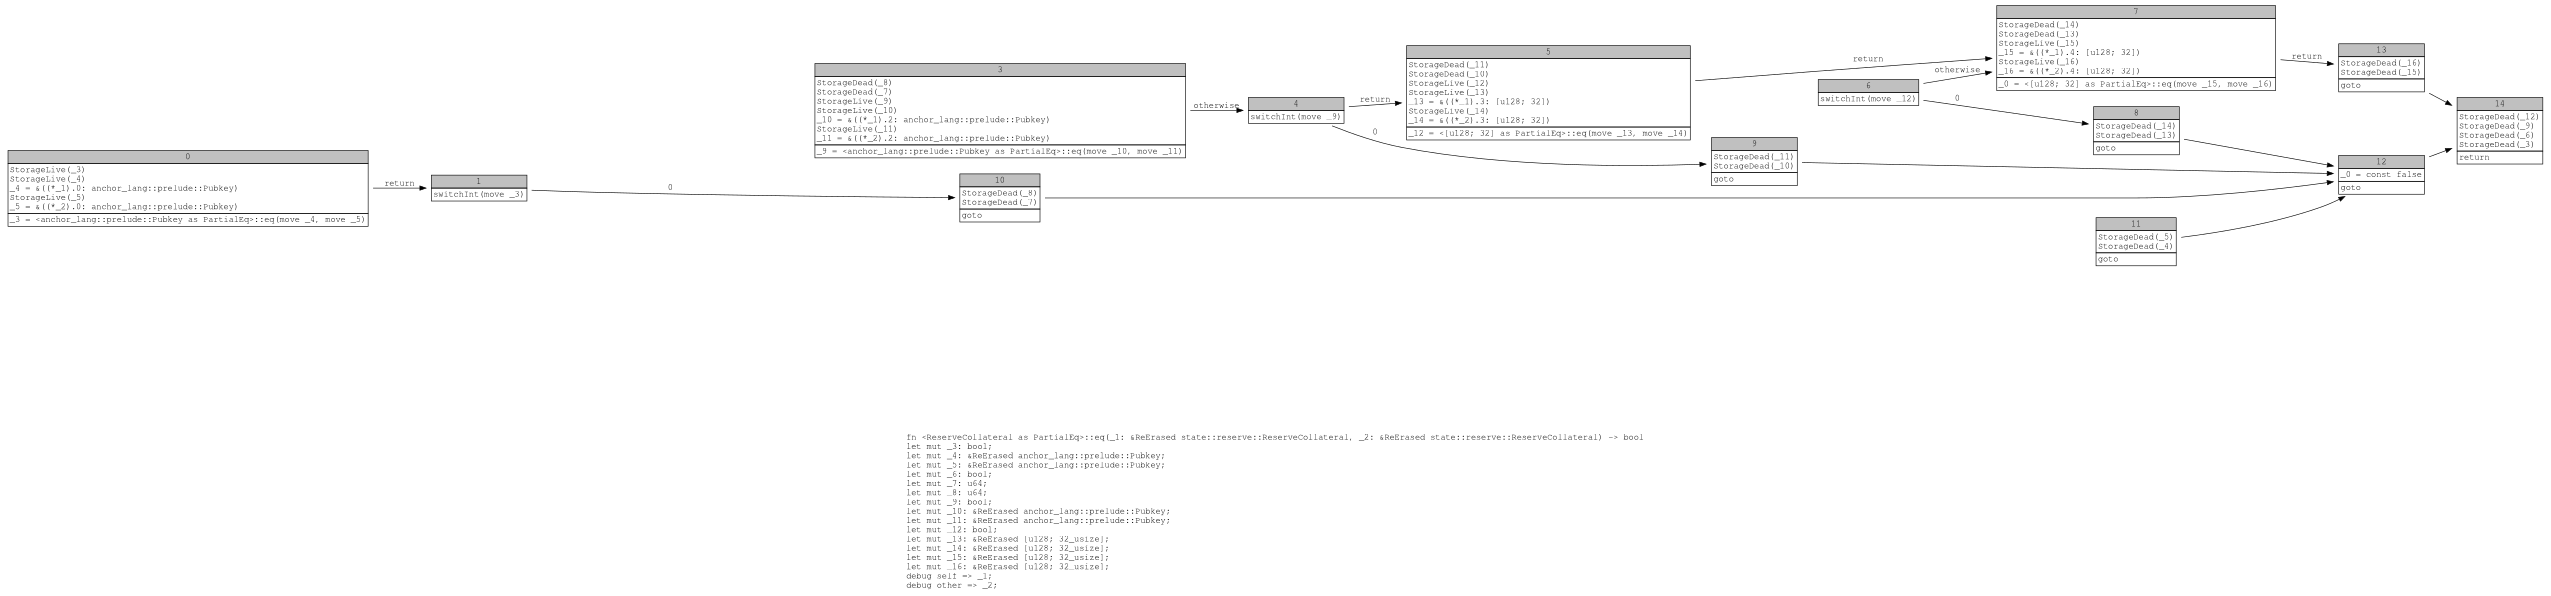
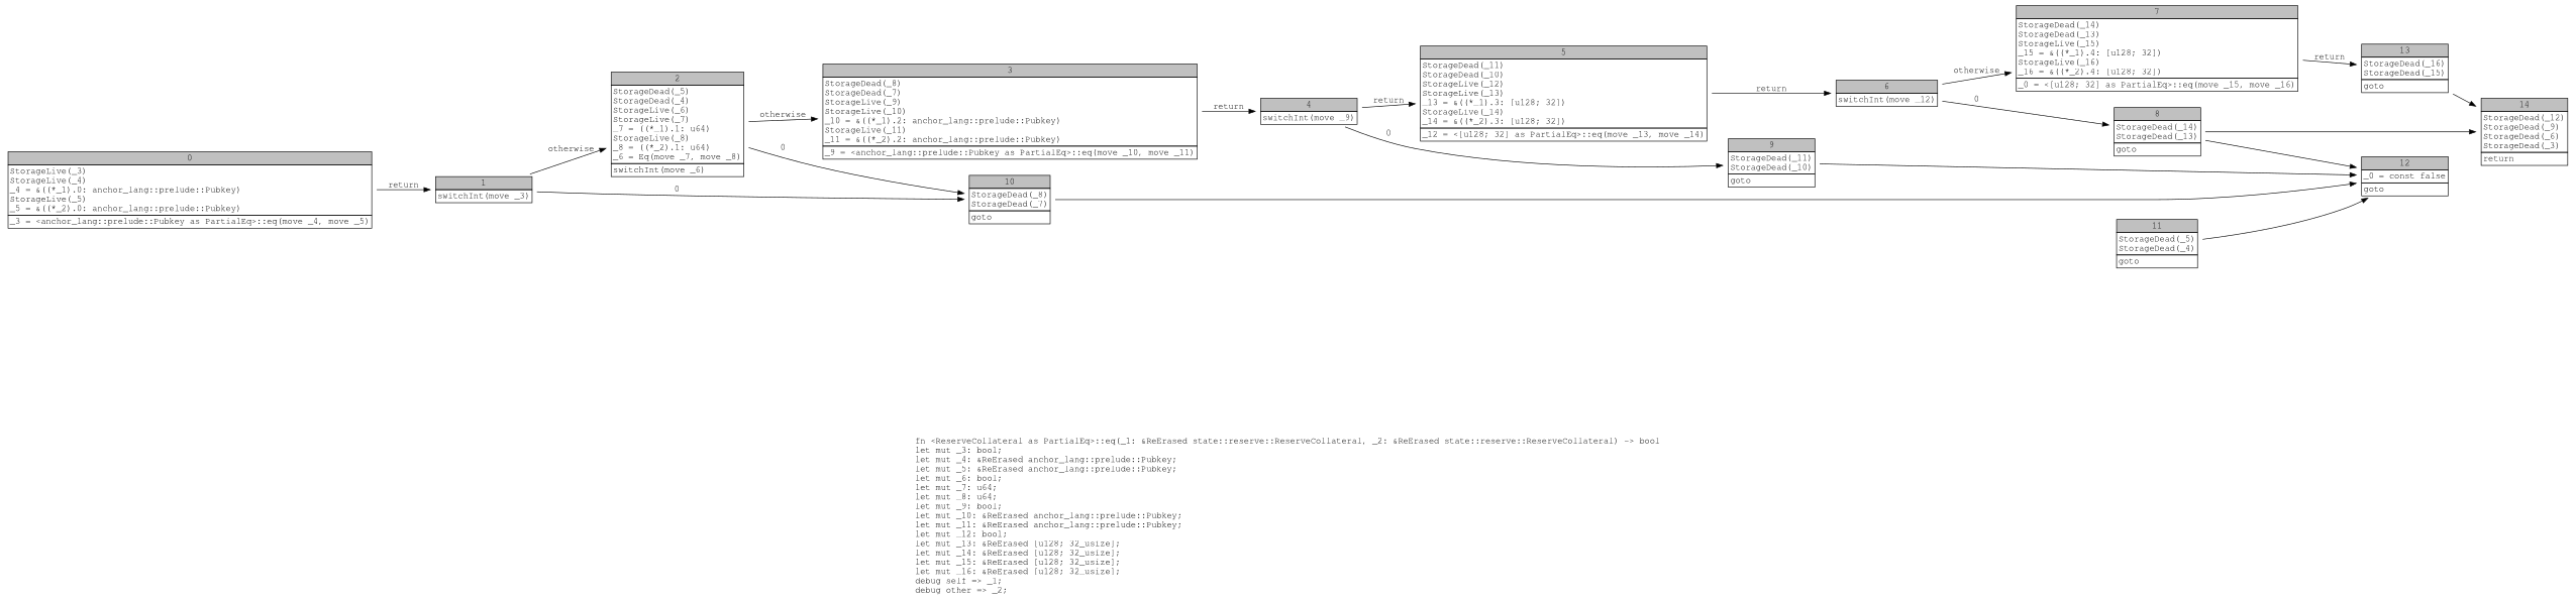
  digraph {
    fontname="Courier, monospace"
    label=<fn &lt;ReserveCollateral as PartialEq&gt;::eq(_1: &amp;ReErased state::reserve::ReserveCollateral, _2: &amp;ReErased state::reserve::ReserveCollateral) -&gt; bool<br align="left"/>let mut _3: bool;<br align="left"/>let mut _4: &amp;ReErased anchor_lang::prelude::Pubkey;<br align="left"/>let mut _5: &amp;ReErased anchor_lang::prelude::Pubkey;<br align="left"/>let mut _6: bool;<br align="left"/>let mut _7: u64;<br align="left"/>let mut _8: u64;<br align="left"/>let mut _9: bool;<br align="left"/>let mut _10: &amp;ReErased anchor_lang::prelude::Pubkey;<br align="left"/>let mut _11: &amp;ReErased anchor_lang::prelude::Pubkey;<br align="left"/>let mut _12: bool;<br align="left"/>let mut _13: &amp;ReErased [u128; 32_usize];<br align="left"/>let mut _14: &amp;ReErased [u128; 32_usize];<br align="left"/>let mut _15: &amp;ReErased [u128; 32_usize];<br align="left"/>let mut _16: &amp;ReErased [u128; 32_usize];<br align="left"/>debug self =&gt; _1;<br align="left"/>debug other =&gt; _2;<br align="left"/>>
    rankdir=LR
    node [fontname="Courier, monospace" shape=none]
    edge [fontname="Courier, monospace"]
    n1 [label=<<table border="0" cellborder="1" cellspacing="0"><tr><td bgcolor="gray" align="center" colspan="1">0</td></tr><tr><td align="left" balign="left">StorageLive(_3)<br/>StorageLive(_4)<br/>_4 = &amp;((*_1).0: anchor_lang::prelude::Pubkey)<br/>StorageLive(_5)<br/>_5 = &amp;((*_2).0: anchor_lang::prelude::Pubkey)<br/></td></tr><tr><td align="left">_3 = &lt;anchor_lang::prelude::Pubkey as PartialEq&gt;::eq(move _4, move _5)</td></tr></table>>]
    n2 [label=<<table border="0" cellborder="1" cellspacing="0"><tr><td bgcolor="gray" align="center" colspan="1">1</td></tr><tr><td align="left">switchInt(move _3)</td></tr></table>>]
+   n3 [label=<<table border="0" cellborder="1" cellspacing="0"><tr><td bgcolor="gray" align="center" colspan="1">2</td></tr><tr><td align="left" balign="left">StorageDead(_5)<br/>StorageDead(_4)<br/>StorageLive(_6)<br/>StorageLive(_7)<br/>_7 = ((*_1).1: u64)<br/>StorageLive(_8)<br/>_8 = ((*_2).1: u64)<br/>_6 = Eq(move _7, move _8)<br/></td></tr><tr><td align="left">switchInt(move _6)</td></tr></table>>]
    n4 [label=<<table border="0" cellborder="1" cellspacing="0"><tr><td bgcolor="gray" align="center" colspan="1">10</td></tr><tr><td align="left" balign="left">StorageDead(_8)<br/>StorageDead(_7)<br/></td></tr><tr><td align="left">goto</td></tr></table>>]
    n5 [label=<<table border="0" cellborder="1" cellspacing="0"><tr><td bgcolor="gray" align="center" colspan="1">3</td></tr><tr><td align="left" balign="left">StorageDead(_8)<br/>StorageDead(_7)<br/>StorageLive(_9)<br/>StorageLive(_10)<br/>_10 = &amp;((*_1).2: anchor_lang::prelude::Pubkey)<br/>StorageLive(_11)<br/>_11 = &amp;((*_2).2: anchor_lang::prelude::Pubkey)<br/></td></tr><tr><td align="left">_9 = &lt;anchor_lang::prelude::Pubkey as PartialEq&gt;::eq(move _10, move _11)</td></tr></table>>]
    n6 [label=<<table border="0" cellborder="1" cellspacing="0"><tr><td bgcolor="gray" align="center" colspan="1">11</td></tr><tr><td align="left" balign="left">StorageDead(_5)<br/>StorageDead(_4)<br/></td></tr><tr><td align="left">goto</td></tr></table>>]
    n7 [label=<<table border="0" cellborder="1" cellspacing="0"><tr><td bgcolor="gray" align="center" colspan="1">12</td></tr><tr><td align="left" balign="left">_0 = const false<br/></td></tr><tr><td align="left">goto</td></tr></table>>]
    n8 [label=<<table border="0" cellborder="1" cellspacing="0"><tr><td bgcolor="gray" align="center" colspan="1">4</td></tr><tr><td align="left">switchInt(move _9)</td></tr></table>>]
    n9 [label=<<table border="0" cellborder="1" cellspacing="0"><tr><td bgcolor="gray" align="center" colspan="1">5</td></tr><tr><td align="left" balign="left">StorageDead(_11)<br/>StorageDead(_10)<br/>StorageLive(_12)<br/>StorageLive(_13)<br/>_13 = &amp;((*_1).3: [u128; 32])<br/>StorageLive(_14)<br/>_14 = &amp;((*_2).3: [u128; 32])<br/></td></tr><tr><td align="left">_12 = &lt;[u128; 32] as PartialEq&gt;::eq(move _13, move _14)</td></tr></table>>]
    n10 [label=<<table border="0" cellborder="1" cellspacing="0"><tr><td bgcolor="gray" align="center" colspan="1">9</td></tr><tr><td align="left" balign="left">StorageDead(_11)<br/>StorageDead(_10)<br/></td></tr><tr><td align="left">goto</td></tr></table>>]
    n11 [label=<<table border="0" cellborder="1" cellspacing="0"><tr><td bgcolor="gray" align="center" colspan="1">6</td></tr><tr><td align="left">switchInt(move _12)</td></tr></table>>]
    n12 [label=<<table border="0" cellborder="1" cellspacing="0"><tr><td bgcolor="gray" align="center" colspan="1">7</td></tr><tr><td align="left" balign="left">StorageDead(_14)<br/>StorageDead(_13)<br/>StorageLive(_15)<br/>_15 = &amp;((*_1).4: [u128; 32])<br/>StorageLive(_16)<br/>_16 = &amp;((*_2).4: [u128; 32])<br/></td></tr><tr><td align="left">_0 = &lt;[u128; 32] as PartialEq&gt;::eq(move _15, move _16)</td></tr></table>>]
    n13 [label=<<table border="0" cellborder="1" cellspacing="0"><tr><td bgcolor="gray" align="center" colspan="1">8</td></tr><tr><td align="left" balign="left">StorageDead(_14)<br/>StorageDead(_13)<br/></td></tr><tr><td align="left">goto</td></tr></table>>]
    n14 [label=<<table border="0" cellborder="1" cellspacing="0"><tr><td bgcolor="gray" align="center" colspan="1">13</td></tr><tr><td align="left" balign="left">StorageDead(_16)<br/>StorageDead(_15)<br/></td></tr><tr><td align="left">goto</td></tr></table>>]
    n15 [label=<<table border="0" cellborder="1" cellspacing="0"><tr><td bgcolor="gray" align="center" colspan="1">14</td></tr><tr><td align="left" balign="left">StorageDead(_12)<br/>StorageDead(_9)<br/>StorageDead(_6)<br/>StorageDead(_3)<br/></td></tr><tr><td align="left">return</td></tr></table>>]
    n1 -> n2 [label=return]
+   n2 -> n3 [label=otherwise]
    n2 -> n4 [label=0]
+   n3 -> n4 [label=0]
+   n3 -> n5 [label=otherwise]
    n4 -> n7
-   n5 -> n8 [label=otherwise]
+   n5 -> n8 [label=return]
    n6 -> n7
-   n7 -> n15
+   n13 -> n15
    n8 -> n9 [label=return]
    n8 -> n10 [label=0]
-   n9 -> n12 [label=return]
+   n9 -> n11 [label=return]
    n10 -> n7
    n11 -> n12 [label=otherwise]
    n11 -> n13 [label=0]
    n12 -> n14 [label=return]
    n13 -> n7
    n14 -> n15
  }
